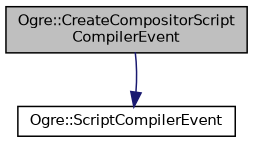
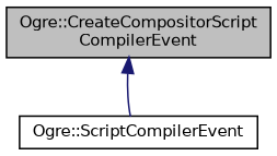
  digraph {
    node [color=black fontname=Helvetica fontsize=10 shape=record]
    n1 [fillcolor=grey75 fontcolor=black height=0.2 label="Ogre::CreateCompositorScript\lCompilerEvent" style=filled width=0.4]
    n2 [height=0.2 label="Ogre::ScriptCompilerEvent" width=0.4]
-   n2 -> n1 [color=midnightblue dir=back fontname=Helvetica fontsize=10 labelfontname=Helvetica labelfontsize=10 style=solid]
+   n1 -> n2 [color=midnightblue dir=back fontname=Helvetica fontsize=10 labelfontname=Helvetica labelfontsize=10 style=solid]
  }
